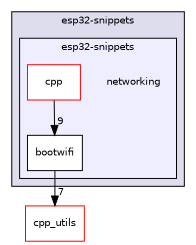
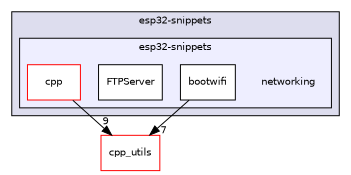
  digraph {
    compound=true
    node [fontname=Helvetica fontsize=10 shape=box color=black fillcolor=white style=filled]
    edge [labeldistance=1.5 labelfontname=Helvetica labelfontsize=10]
    n1 [label=networking shape=plaintext color="" fillcolor="" style=""]
    n2 [label=bootwifi]
+   n3 [label=FTPServer]
    n4 [color=red label=cpp]
    n5 [color=red label=cpp_utils]
    subgraph cluster_1 {
      bgcolor="#ddddee"
      fontname=Helvetica
      fontsize=10
      label="esp32-snippets"
      pencolor=black
      subgraph cluster_2 {
        bgcolor="#eeeeff"
        fontname=Helvetica
        fontsize=10
        label="esp32-snippets"
        pencolor=black
        n1
        n2
+       n3
        n4
      }
    }
    n2 -> n5 [headlabel=7]
-   n4 -> n2 [headlabel=9]
+   n4 -> n5 [headlabel=9]
  }
